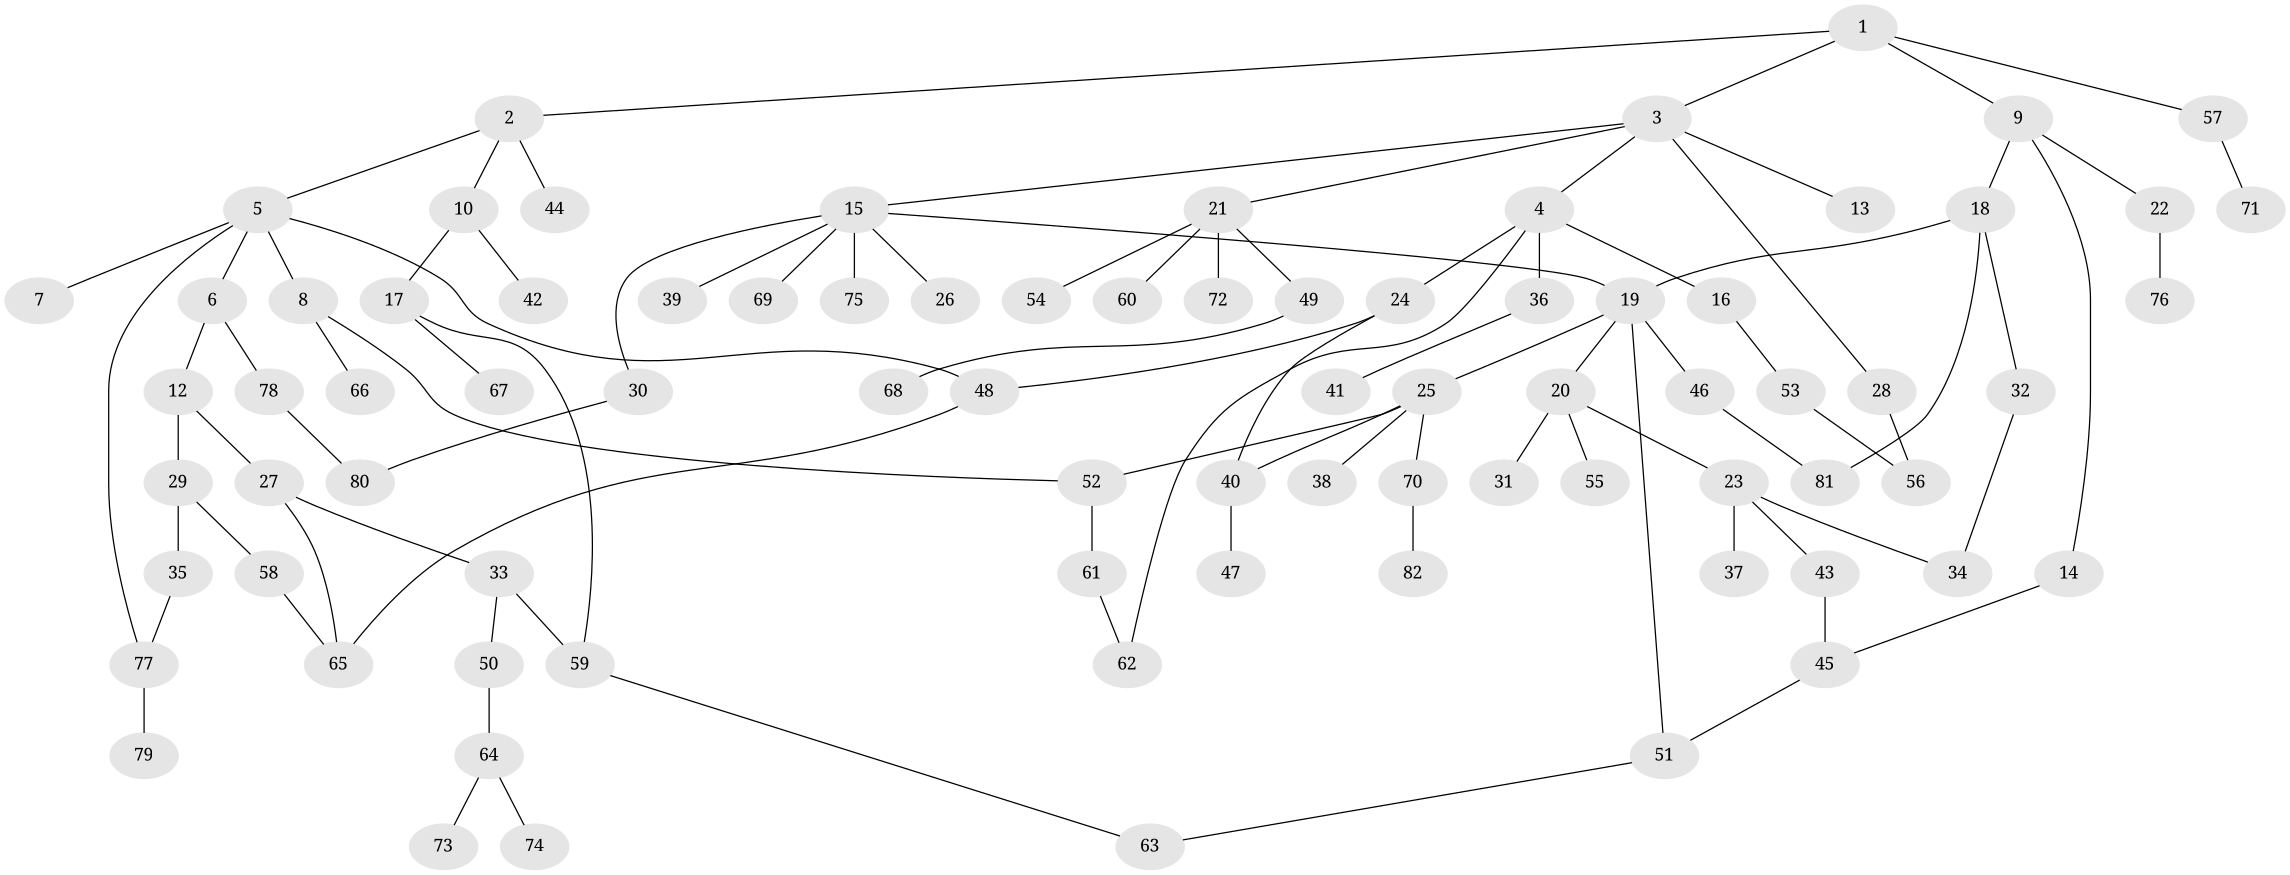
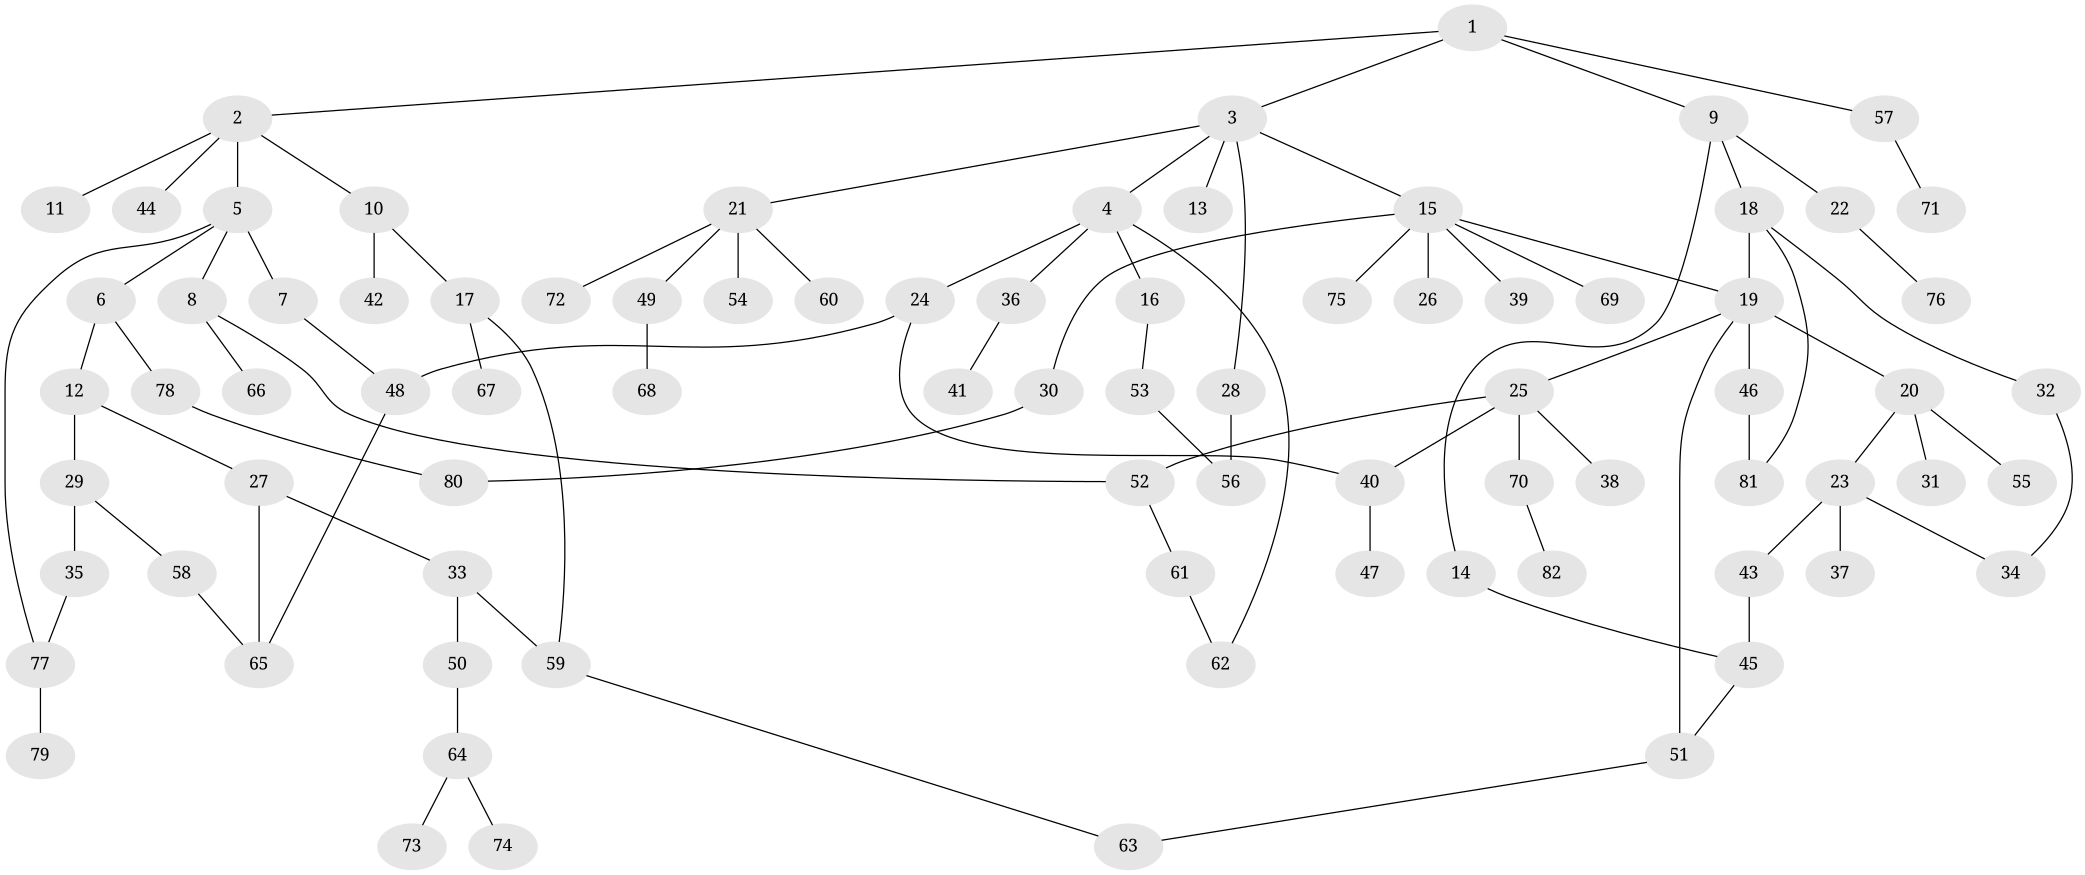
  graph {
    fontname="Noto Serif"
    node [color=gray90 fontname="Noto Serif" style=filled]
    edge [fontname="Noto Serif"]
    1
    2
    3
    9
    57
    5
    10
+   11
    44
    4
    13
    15
    21
    28
    14
    18
    22
    71
    6
    7
    8
    48
    77
    17
    42
    16
    24
    36
    62
    19
    26
    30
    39
    69
    75
    49
    54
    60
    72
    56
    53
    40
    41
    12
    78
    52
    66
    65
    79
    27
    29
    80
    61
    45
    32
    81
    76
    59
    67
    33
    35
    58
    51
    20
    25
    46
    63
    34
    23
    31
    55
    38
    70
    37
    43
    68
    47
    82
    50
    64
    73
    74
    1 -- 2
    1 -- 3
    1 -- 9
    1 -- 57
    2 -- 5
    2 -- 10
+   2 -- 11
    2 -- 44
    3 -- 4
    3 -- 13
    3 -- 15
    3 -- 21
    3 -- 28
    9 -- 14
    9 -- 18
    9 -- 22
    57 -- 71
    5 -- 6
    5 -- 7
    5 -- 8
-   5 -- 48
+   7 -- 48
    5 -- 77
    10 -- 17
    10 -- 42
    4 -- 16
    4 -- 24
    4 -- 36
    4 -- 62
    15 -- 19
    15 -- 26
    15 -- 30
    15 -- 39
    15 -- 69
    15 -- 75
    21 -- 49
    21 -- 54
    21 -- 60
    21 -- 72
    28 -- 56
    14 -- 45
    18 -- 19
    18 -- 32
    18 -- 81
    22 -- 76
    6 -- 12
    6 -- 78
    8 -- 52
    8 -- 66
    48 -- 65
    77 -- 79
    17 -- 59
    17 -- 67
    16 -- 53
    24 -- 48
    24 -- 40
    36 -- 41
    19 -- 51
    19 -- 20
    19 -- 25
    19 -- 46
    30 -- 80
    49 -- 68
    53 -- 56
    40 -- 47
    12 -- 27
    12 -- 29
    78 -- 80
    52 -- 61
    27 -- 65
    27 -- 33
    29 -- 35
    29 -- 58
    61 -- 62
    45 -- 51
    32 -- 34
    59 -- 63
    33 -- 59
    33 -- 50
    35 -- 77
    58 -- 65
    51 -- 63
    20 -- 23
    20 -- 31
    20 -- 55
    25 -- 40
    25 -- 52
    25 -- 38
    25 -- 70
    46 -- 81
    23 -- 34
    23 -- 37
    23 -- 43
    70 -- 82
    43 -- 45
    50 -- 64
    64 -- 73
    64 -- 74
  }
